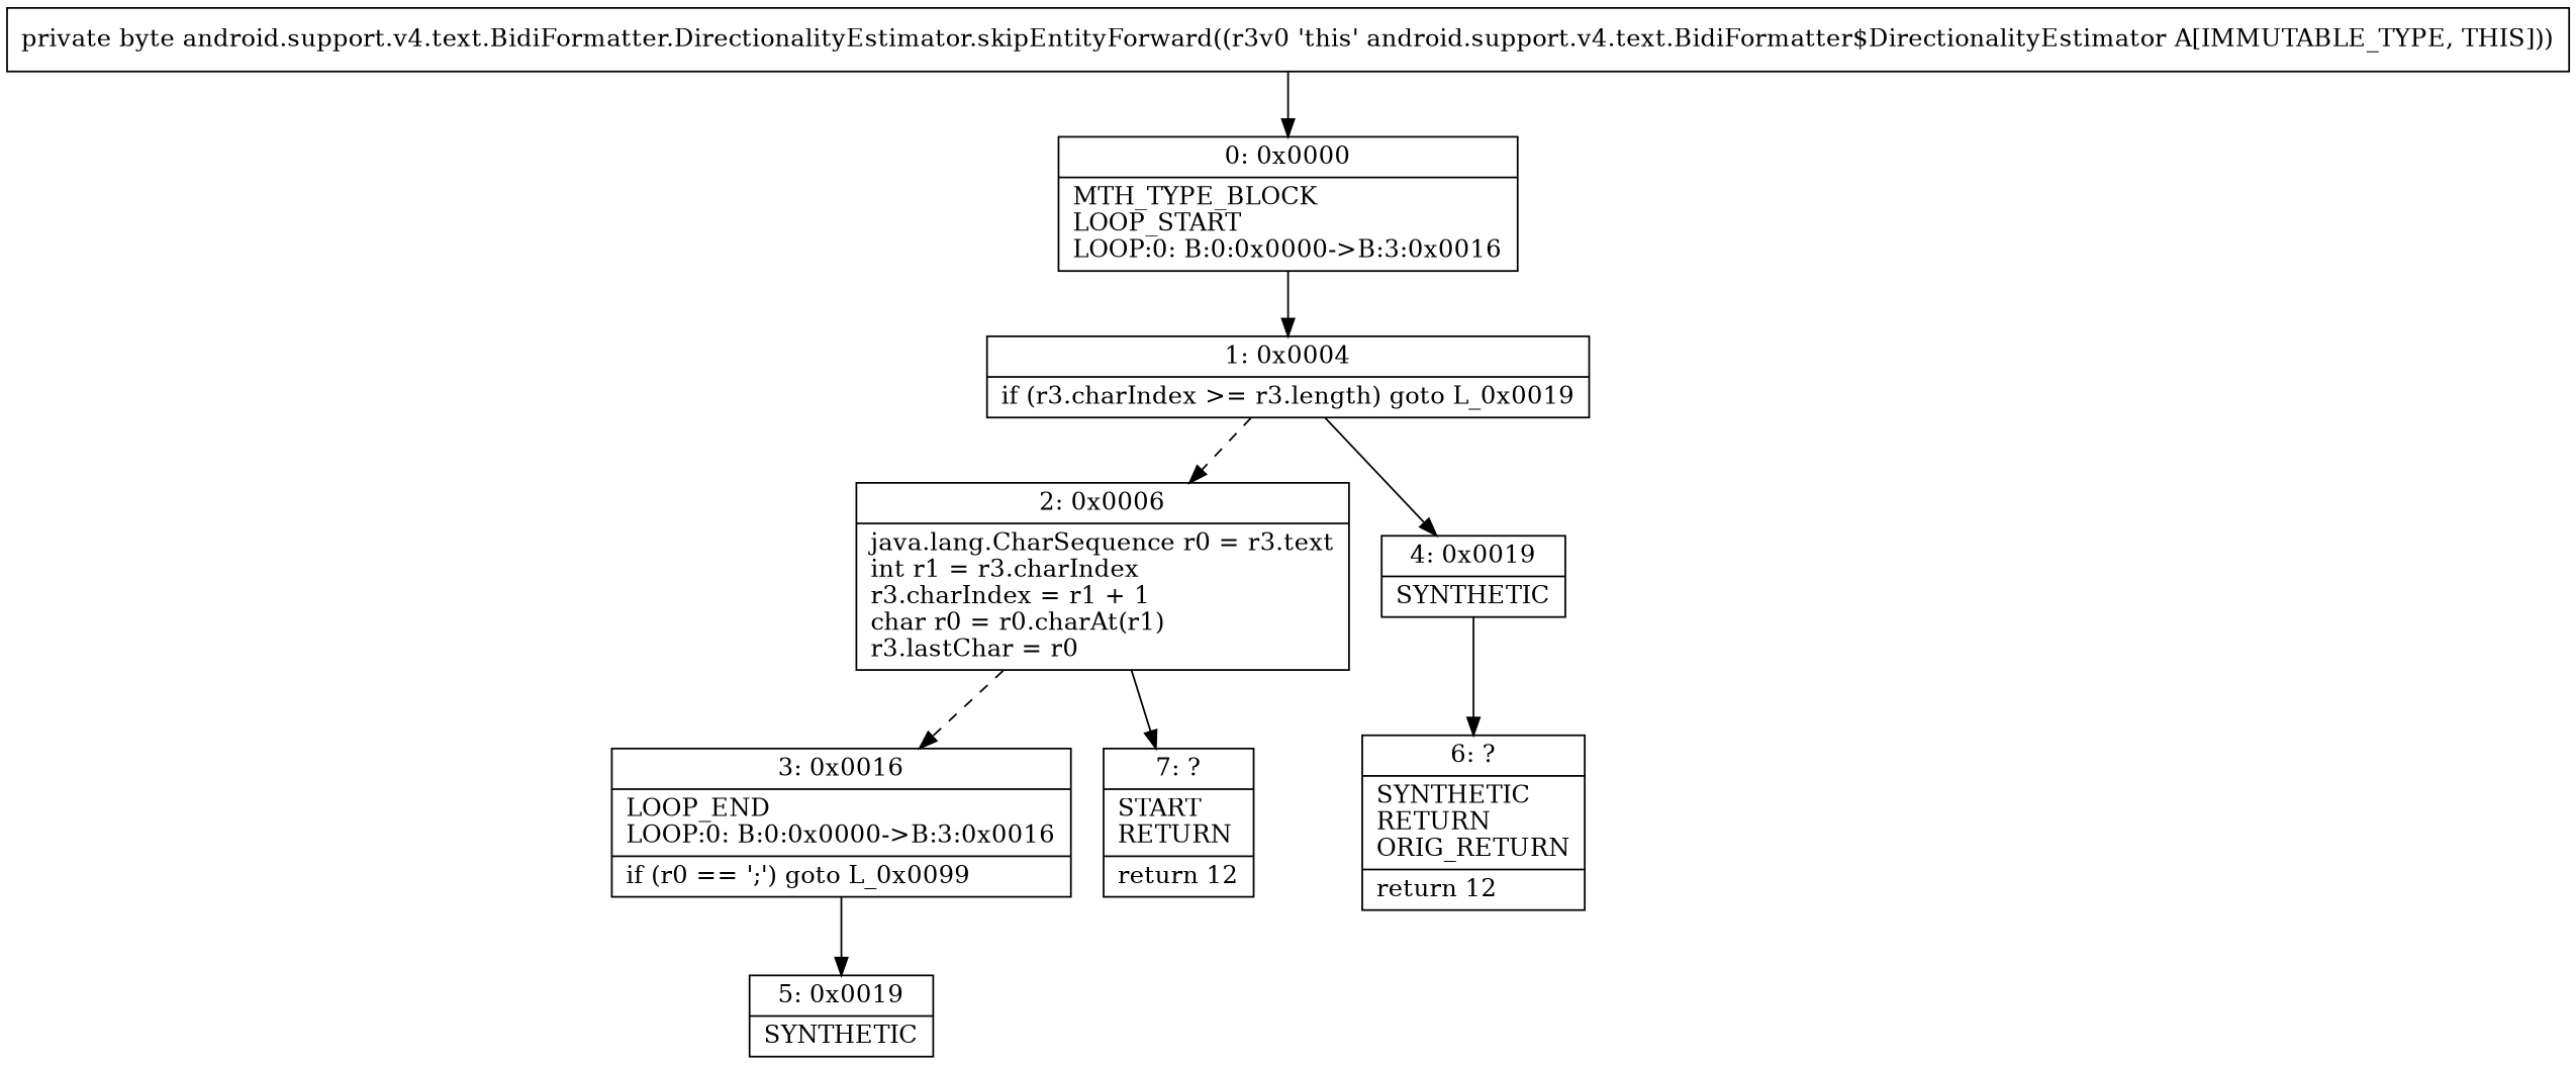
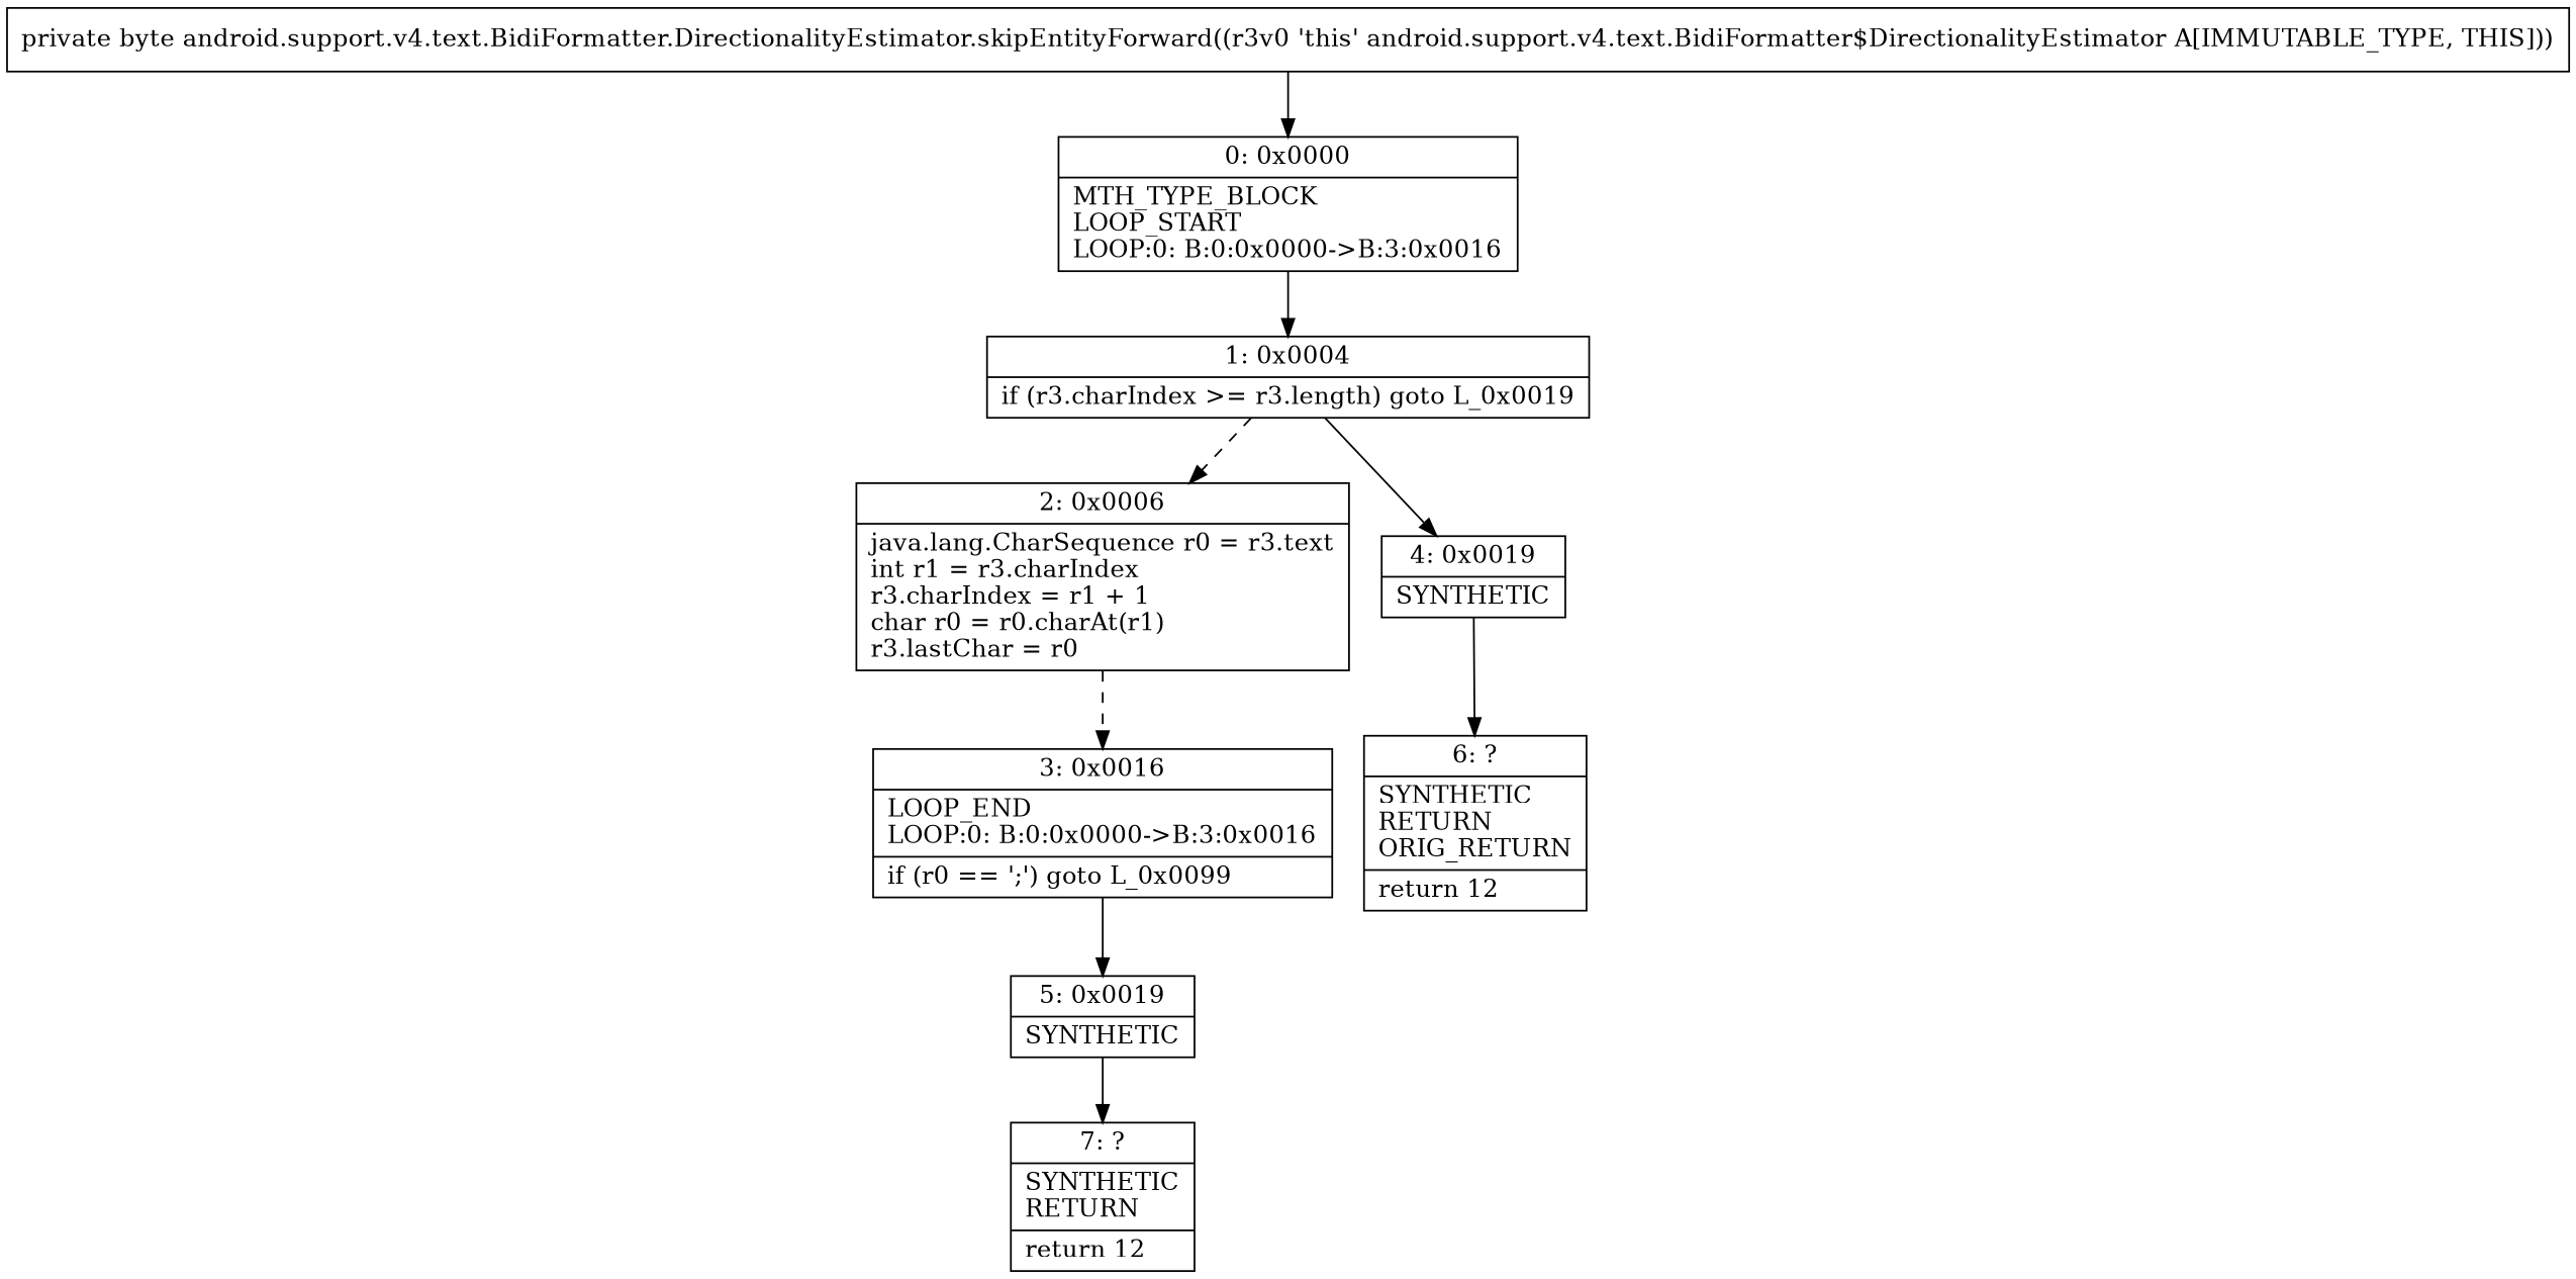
  digraph {
    node [shape=record]
    n1 [label="{0\:\ 0x0000|MTH_TYPE_BLOCK\lLOOP_START\lLOOP:0: B:0:0x0000\-\>B:3:0x0016\l}"]
    n2 [label="{1\:\ 0x0004|if (r3.charIndex \>= r3.length) goto L_0x0019\l}"]
    n3 [label="{2\:\ 0x0006|java.lang.CharSequence r0 = r3.text\lint r1 = r3.charIndex\lr3.charIndex = r1 + 1\lchar r0 = r0.charAt(r1)\lr3.lastChar = r0\l}"]
    n4 [label="{4\:\ 0x0019|SYNTHETIC\l}"]
    n5 [label="{3\:\ 0x0016|LOOP_END\lLOOP:0: B:0:0x0000\-\>B:3:0x0016\l|if (r0 == ';') goto L_0x0099\l}"]
    n6 [label="{6\:\ ?|SYNTHETIC\lRETURN\lORIG_RETURN\l|return 12\l}"]
    n7 [label="{5\:\ 0x0019|SYNTHETIC\l}"]
-   n8 [label="{7\:\ ?|START\lRETURN\l|return 12\l}"]
+   n8 [label="{7\:\ ?|SYNTHETIC\lRETURN\l|return 12\l}"]
    n9 [label="{private byte android.support.v4.text.BidiFormatter.DirectionalityEstimator.skipEntityForward((r3v0 'this' android.support.v4.text.BidiFormatter$DirectionalityEstimator A[IMMUTABLE_TYPE, THIS])) }"]
    n1 -> n2
    n2 -> n3 [style=dashed]
    n2 -> n4
    n3 -> n5 [style=dashed]
    n4 -> n6
    n5 -> n7
-   n3 -> n8
+   n7 -> n8
    n9 -> n1
  }
